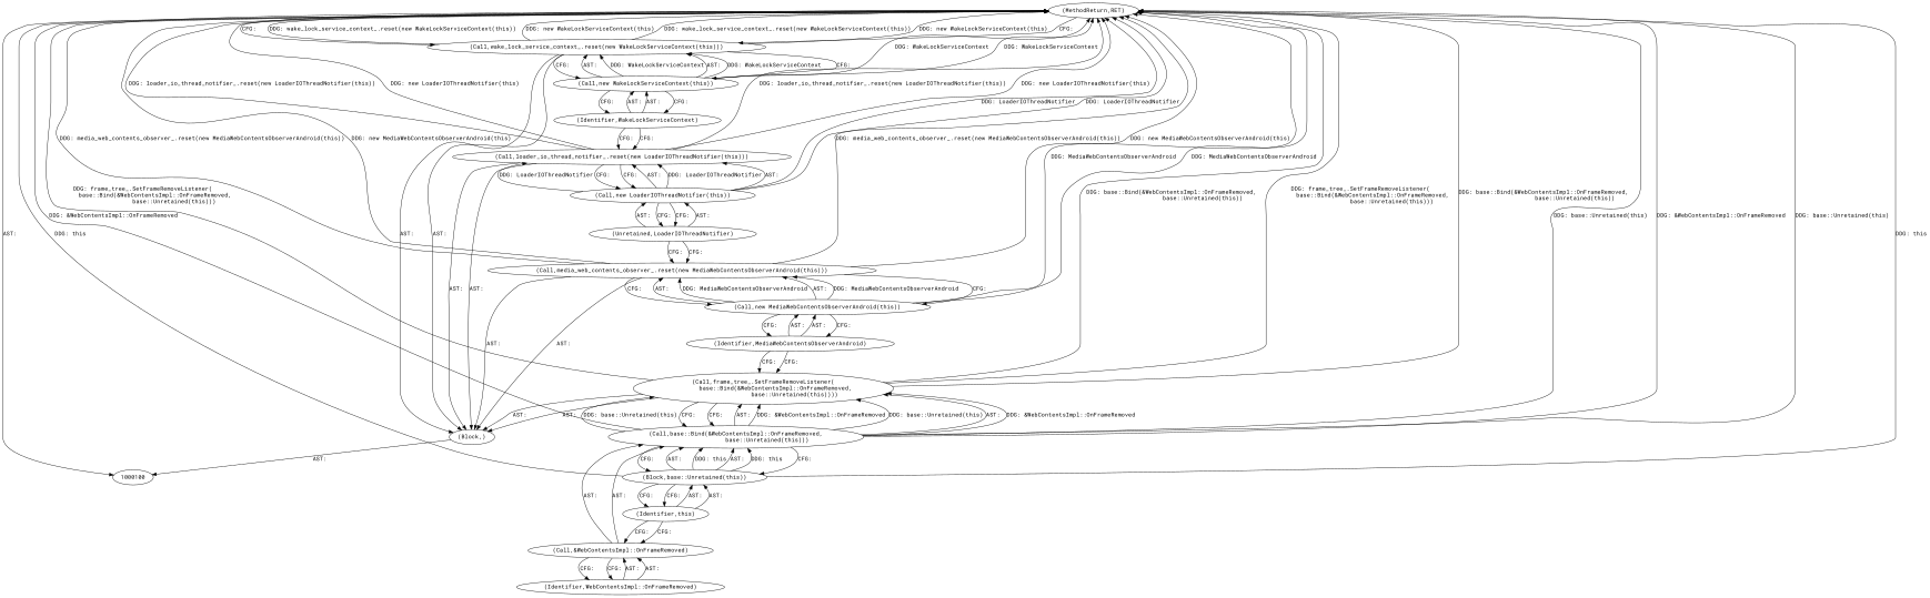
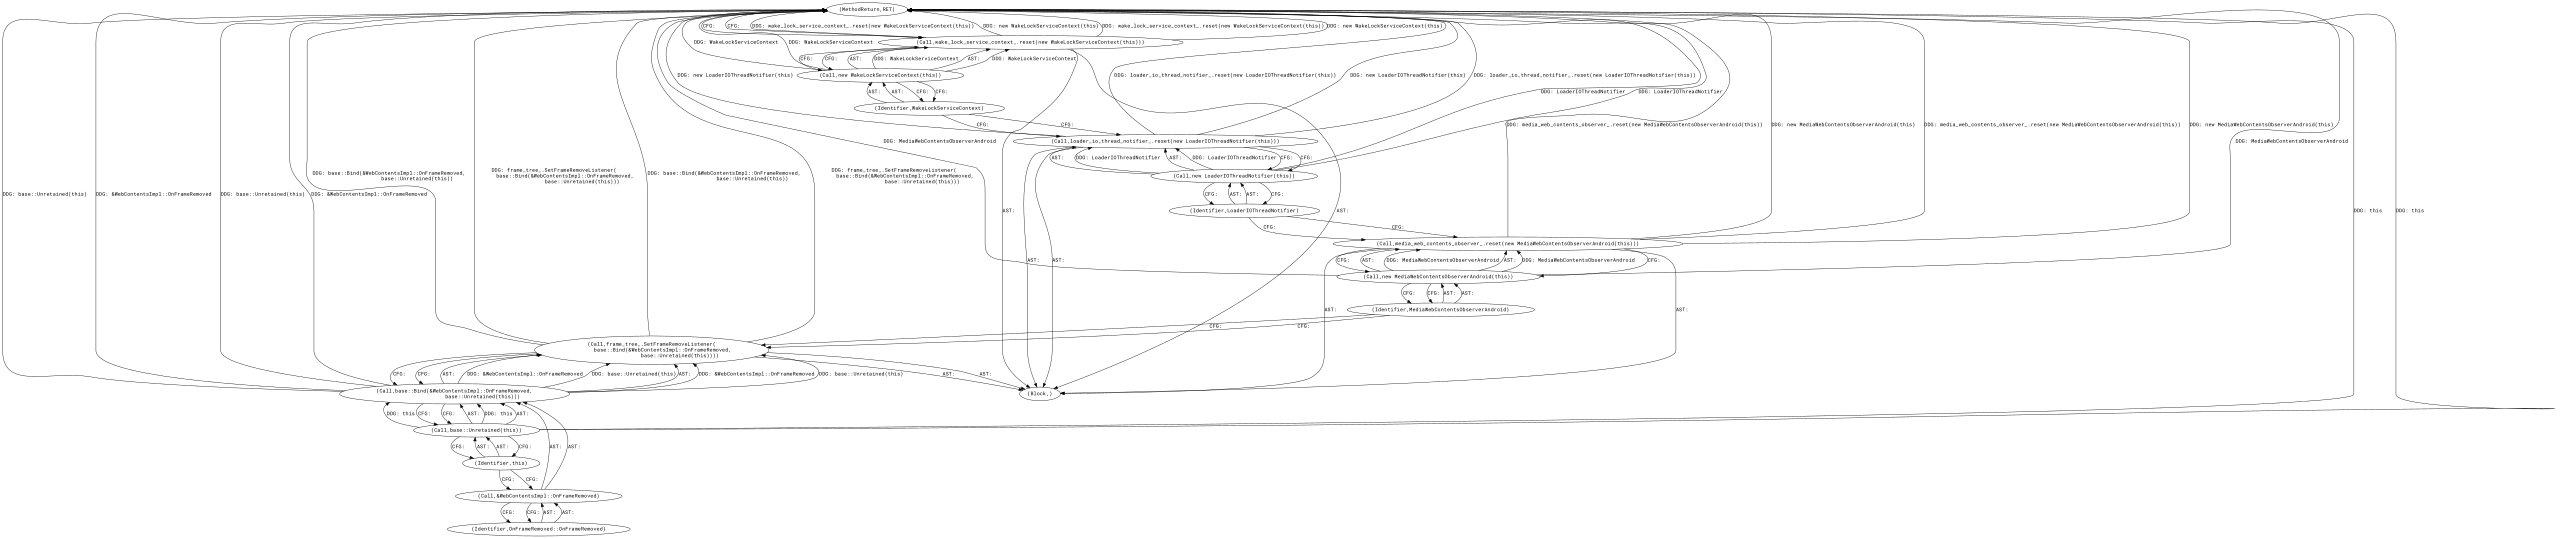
  digraph {
    fontname="Roboto Mono"
    node [fontname="Roboto Mono"]
    edge [fontname="Roboto Mono"]
    n1 [label="(MethodReturn,RET)"]
-   1000100
    n3 [label="(Call,wake_lock_service_context_.reset(new WakeLockServiceContext(this)))"]
    n4 [label="(Block,)"]
    n5 [label="(Call,new WakeLockServiceContext(this))"]
    n6 [label="(Call,frame_tree_.SetFrameRemoveListener(\n       base::Bind(&WebContentsImpl::OnFrameRemoved,\n                  base::Unretained(this))))"]
    n7 [label="(Call,base::Bind(&WebContentsImpl::OnFrameRemoved,\n                  base::Unretained(this)))"]
-   n8 [label="(Block,base::Unretained(this))"]
+   n8 [label="(Call,base::Unretained(this))"]
    n9 [label="(Call,&WebContentsImpl::OnFrameRemoved)"]
-   n10 [label="(Identifier,WebContentsImpl::OnFrameRemoved)"]
+   n10 [label="(Identifier,OnFrameRemoved::OnFrameRemoved)"]
    n11 [label="(Identifier,this)"]
    n12 [label="(Call,media_web_contents_observer_.reset(new MediaWebContentsObserverAndroid(this)))"]
    n13 [label="(Call,new MediaWebContentsObserverAndroid(this))"]
    n14 [label="(Identifier,MediaWebContentsObserverAndroid)"]
    n15 [label="(Call,loader_io_thread_notifier_.reset(new LoaderIOThreadNotifier(this)))"]
    n16 [label="(Call,new LoaderIOThreadNotifier(this))"]
-   n17 [label="(Unretained,LoaderIOThreadNotifier)"]
+   n17 [label="(Identifier,LoaderIOThreadNotifier)"]
    n18 [label="(Identifier,WakeLockServiceContext)"]
-   n1 -> 1000100 [label="AST: "]
    n1 -> n3 [label="CFG: "]
    n1 -> n3 [label="CFG: "]
    n3 -> n1 [label="DDG: wake_lock_service_context_.reset(new WakeLockServiceContext(this))"]
    n3 -> n1 [label="DDG: new WakeLockServiceContext(this)"]
    n3 -> n1 [label="DDG: wake_lock_service_context_.reset(new WakeLockServiceContext(this))"]
    n3 -> n1 [label="DDG: new WakeLockServiceContext(this)"]
    n3 -> n4 [label="AST: "]
    n3 -> n4 [label="AST: "]
    n3 -> n5 [label="CFG: "]
    n3 -> n5 [label="CFG: "]
-   n4 -> 1000100 [label="AST: "]
    n5 -> n1 [label="DDG: WakeLockServiceContext"]
    n5 -> n1 [label="DDG: WakeLockServiceContext"]
    n5 -> n3 [label="AST: "]
    n5 -> n3 [label="DDG: WakeLockServiceContext"]
    n5 -> n3 [label="AST: "]
    n5 -> n3 [label="DDG: WakeLockServiceContext"]
    n5 -> n18 [label="CFG: "]
    n5 -> n18 [label="CFG: "]
    n6 -> n1 [label="DDG: base::Bind(&WebContentsImpl::OnFrameRemoved,\n                  base::Unretained(this))"]
    n6 -> n1 [label="DDG: frame_tree_.SetFrameRemoveListener(\n       base::Bind(&WebContentsImpl::OnFrameRemoved,\n                  base::Unretained(this)))"]
    n6 -> n1 [label="DDG: base::Bind(&WebContentsImpl::OnFrameRemoved,\n                  base::Unretained(this))"]
    n6 -> n1 [label="DDG: frame_tree_.SetFrameRemoveListener(\n       base::Bind(&WebContentsImpl::OnFrameRemoved,\n                  base::Unretained(this)))"]
    n6 -> n4 [label="AST: "]
    n6 -> n4 [label="AST: "]
    n6 -> n7 [label="CFG: "]
    n6 -> n7 [label="CFG: "]
    n7 -> n1 [label="DDG: base::Unretained(this)"]
    n7 -> n1 [label="DDG: &WebContentsImpl::OnFrameRemoved"]
    n7 -> n1 [label="DDG: base::Unretained(this)"]
    n7 -> n1 [label="DDG: &WebContentsImpl::OnFrameRemoved"]
    n7 -> n6 [label="AST: "]
    n7 -> n6 [label="DDG: &WebContentsImpl::OnFrameRemoved"]
    n7 -> n6 [label="DDG: base::Unretained(this)"]
    n7 -> n6 [label="AST: "]
    n7 -> n6 [label="DDG: &WebContentsImpl::OnFrameRemoved"]
    n7 -> n6 [label="DDG: base::Unretained(this)"]
    n7 -> n8 [label="CFG: "]
    n7 -> n8 [label="CFG: "]
    n8 -> n1 [label="DDG: this"]
    n8 -> n1 [label="DDG: this"]
    n8 -> n7 [label="AST: "]
    n8 -> n7 [label="DDG: this"]
    n8 -> n7 [label="AST: "]
    n8 -> n7 [label="DDG: this"]
    n8 -> n11 [label="CFG: "]
    n8 -> n11 [label="CFG: "]
    n9 -> n7 [label="AST: "]
    n9 -> n7 [label="AST: "]
    n9 -> n10 [label="CFG: "]
    n9 -> n10 [label="CFG: "]
    n10 -> n9 [label="AST: "]
    n10 -> n9 [label="AST: "]
    n11 -> n8 [label="AST: "]
    n11 -> n8 [label="AST: "]
    n11 -> n9 [label="CFG: "]
    n11 -> n9 [label="CFG: "]
    n12 -> n1 [label="DDG: media_web_contents_observer_.reset(new MediaWebContentsObserverAndroid(this))"]
    n12 -> n1 [label="DDG: new MediaWebContentsObserverAndroid(this)"]
    n12 -> n1 [label="DDG: media_web_contents_observer_.reset(new MediaWebContentsObserverAndroid(this))"]
    n12 -> n1 [label="DDG: new MediaWebContentsObserverAndroid(this)"]
    n12 -> n4 [label="AST: "]
    n12 -> n4 [label="AST: "]
    n12 -> n13 [label="CFG: "]
    n12 -> n13 [label="CFG: "]
    n13 -> n1 [label="DDG: MediaWebContentsObserverAndroid"]
    n13 -> n1 [label="DDG: MediaWebContentsObserverAndroid"]
    n13 -> n12 [label="AST: "]
    n13 -> n12 [label="DDG: MediaWebContentsObserverAndroid"]
    n13 -> n12 [label="AST: "]
    n13 -> n12 [label="DDG: MediaWebContentsObserverAndroid"]
    n13 -> n14 [label="CFG: "]
    n13 -> n14 [label="CFG: "]
    n14 -> n6 [label="CFG: "]
    n14 -> n6 [label="CFG: "]
    n14 -> n13 [label="AST: "]
    n14 -> n13 [label="AST: "]
    n15 -> n1 [label="DDG: loader_io_thread_notifier_.reset(new LoaderIOThreadNotifier(this))"]
    n15 -> n1 [label="DDG: new LoaderIOThreadNotifier(this)"]
    n15 -> n1 [label="DDG: loader_io_thread_notifier_.reset(new LoaderIOThreadNotifier(this))"]
    n15 -> n1 [label="DDG: new LoaderIOThreadNotifier(this)"]
    n15 -> n4 [label="AST: "]
    n15 -> n4 [label="AST: "]
    n15 -> n16 [label="CFG: "]
    n15 -> n16 [label="CFG: "]
    n16 -> n1 [label="DDG: LoaderIOThreadNotifier"]
    n16 -> n1 [label="DDG: LoaderIOThreadNotifier"]
    n16 -> n15 [label="AST: "]
    n16 -> n15 [label="DDG: LoaderIOThreadNotifier"]
    n16 -> n15 [label="AST: "]
    n16 -> n15 [label="DDG: LoaderIOThreadNotifier"]
    n16 -> n17 [label="CFG: "]
    n16 -> n17 [label="CFG: "]
    n17 -> n12 [label="CFG: "]
    n17 -> n12 [label="CFG: "]
    n17 -> n16 [label="AST: "]
    n17 -> n16 [label="AST: "]
    n18 -> n5 [label="AST: "]
    n18 -> n5 [label="AST: "]
    n18 -> n15 [label="CFG: "]
    n18 -> n15 [label="CFG: "]
  }
